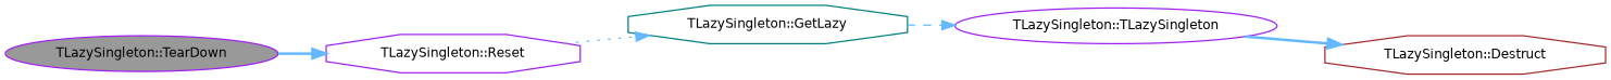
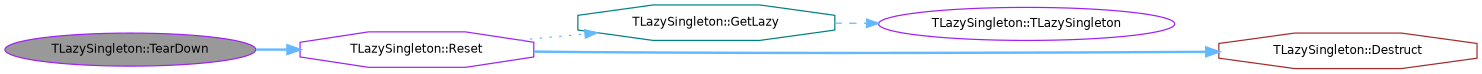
  digraph {
    rankdir=LR
    node [color=purple fillcolor=white fontname=Helvetica fontsize=10 shape=octagon style=filled]
    edge [color=steelblue1 fontname=Helvetica fontsize=10 labelfontname=Helvetica labelfontsize=10 style=bold]
    n1 [fillcolor=grey60 fontcolor=black height=0.2 label="TLazySingleton::TearDown" shape=ellipse width=0.4]
    n2 [height=0.2 label="TLazySingleton::Reset" width=0.4]
    n3 [color=teal height=0.2 label="TLazySingleton::GetLazy" width=0.4]
    n4 [height=0.2 label="TLazySingleton::TLazySingleton" shape=ellipse width=0.4]
    n5 [color=brown height=0.2 label="TLazySingleton::Destruct" width=0.4]
    n1 -> n2
    n2 -> n3 [style=dotted]
-   n4 -> n5
+   n2 -> n5
    n3 -> n4 [style=dashed]
  }
